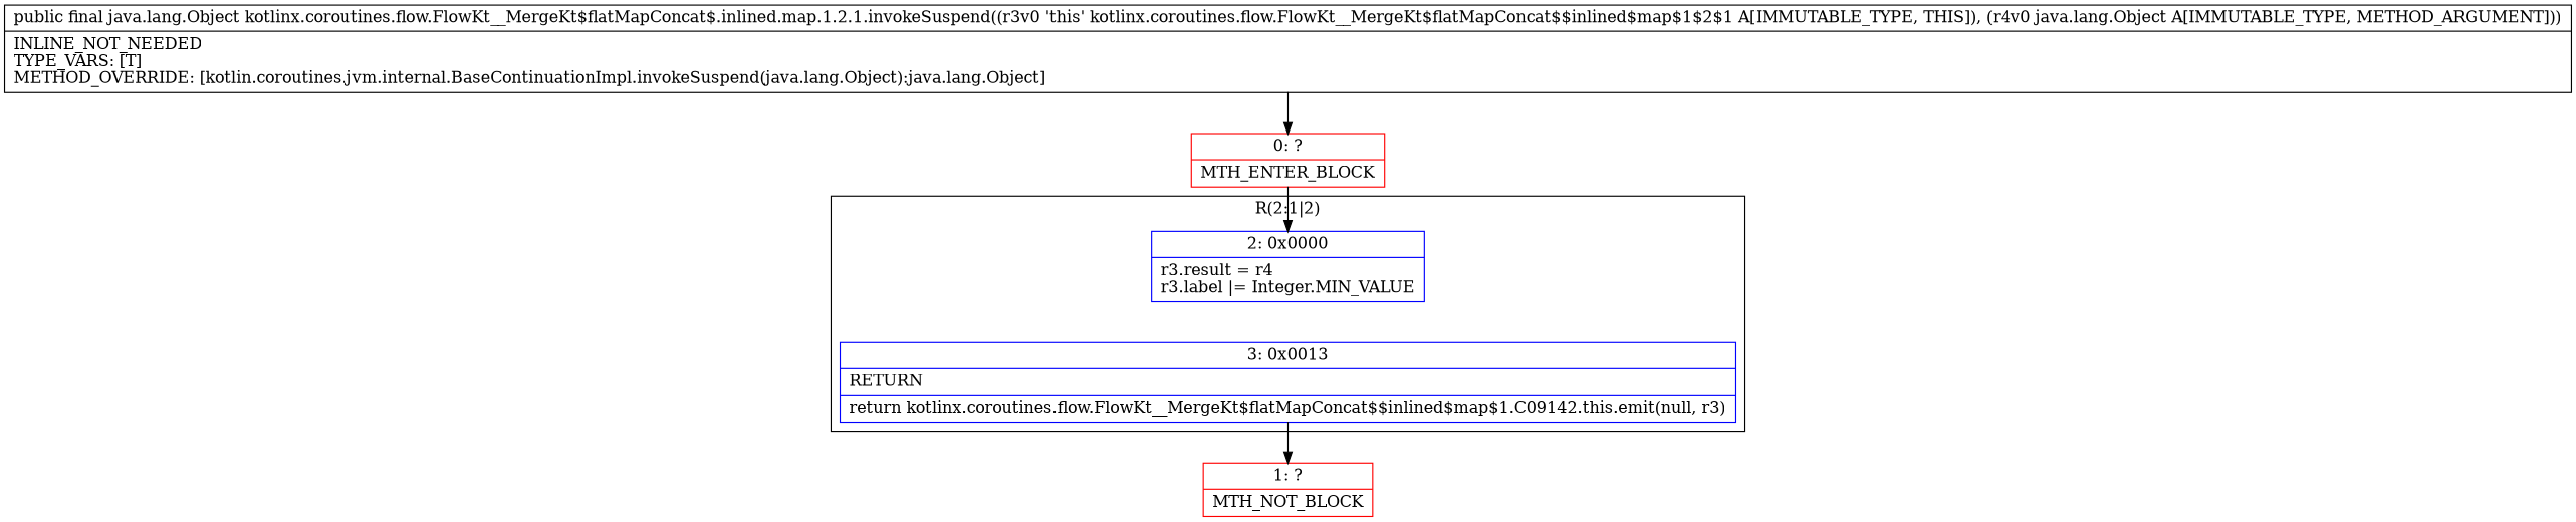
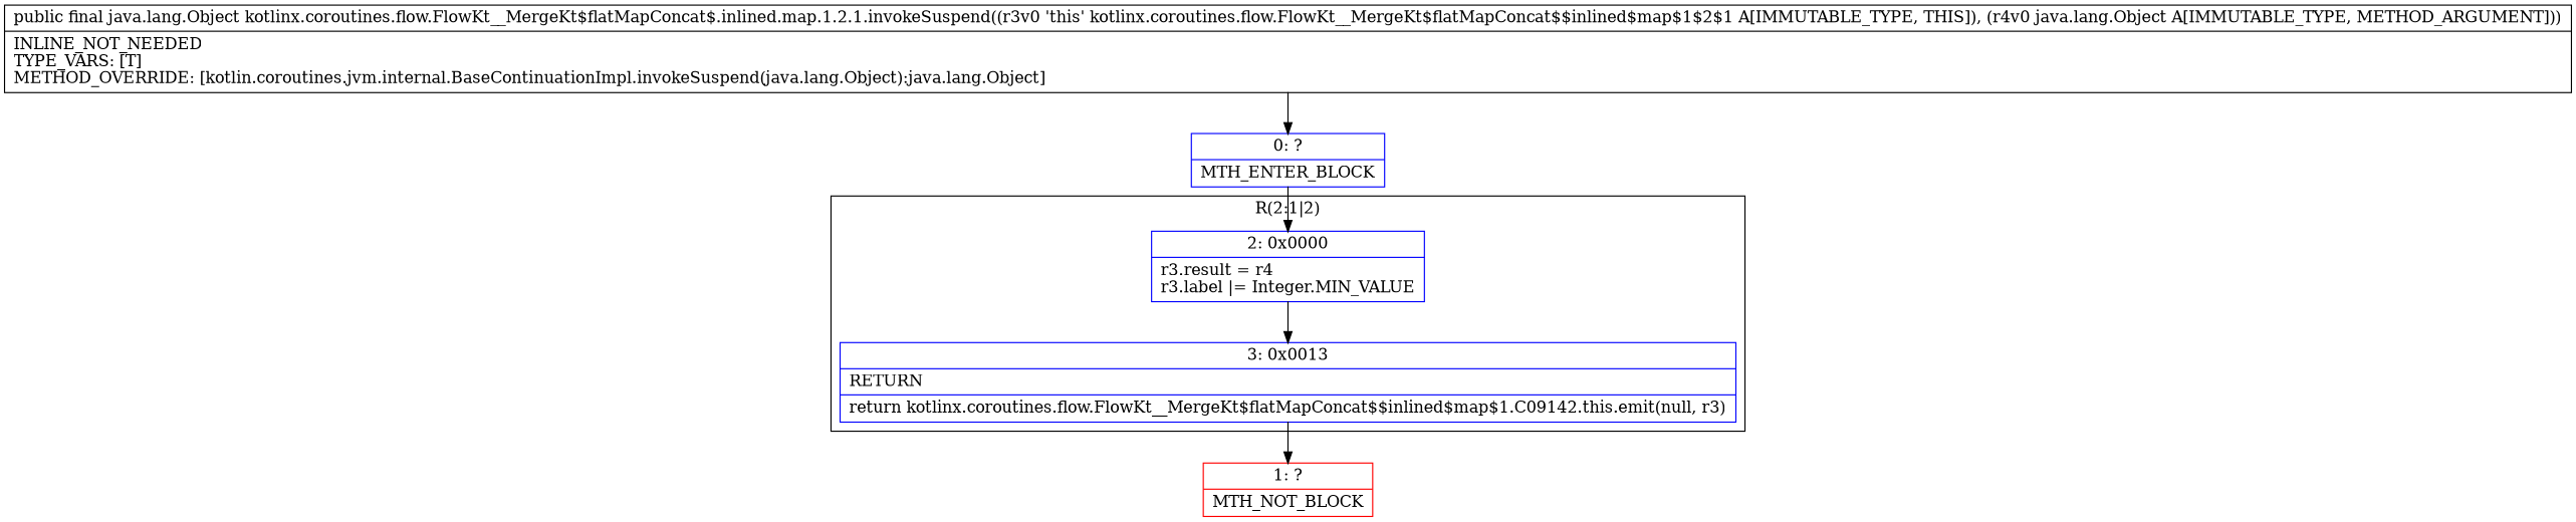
  digraph {
    node [color=blue shape=record]
    n1 [label="{2\:\ 0x0000|r3.result = r4\lr3.label \|= Integer.MIN_VALUE\l}"]
    n2 [label="{3\:\ 0x0013|RETURN\l|return kotlinx.coroutines.flow.FlowKt__MergeKt$flatMapConcat$$inlined$map$1.C09142.this.emit(null, r3)\l}"]
    n3 [color=red label="{1\:\ ?|MTH_NOT_BLOCK\l}"]
-   n4 [color=red label="{0\:\ ?|MTH_ENTER_BLOCK\l}"]
+   n4 [label="{0\:\ ?|MTH_ENTER_BLOCK\l}"]
    n5 [label="{public final java.lang.Object kotlinx.coroutines.flow.FlowKt__MergeKt$flatMapConcat$.inlined.map.1.2.1.invokeSuspend((r3v0 'this' kotlinx.coroutines.flow.FlowKt__MergeKt$flatMapConcat$$inlined$map$1$2$1 A[IMMUTABLE_TYPE, THIS]), (r4v0 java.lang.Object A[IMMUTABLE_TYPE, METHOD_ARGUMENT]))  | INLINE_NOT_NEEDED\lTYPE_VARS: [T]\lMETHOD_OVERRIDE: [kotlin.coroutines.jvm.internal.BaseContinuationImpl.invokeSuspend(java.lang.Object):java.lang.Object]\l}" color=""]
    subgraph cluster_1 {
      label="R(2:1|2)"
      n1
      n2
    }
+   n1 -> n2
    n2 -> n3
    n4 -> n1
    n5 -> n4
  }
